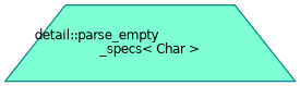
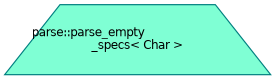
  digraph {
    rankdir=LR
-   n1 [color=teal fillcolor=aquamarine fontname=Helvetica fontsize=10 height=0.2 label="detail::parse_empty\l_specs\< Char \>" shape=trapezium style=filled width=0.4]
+   n1 [color=teal fillcolor=aquamarine fontname=Helvetica fontsize=10 height=0.2 label="parse::parse_empty\l_specs\< Char \>" shape=trapezium style=filled width=0.4]
  }
